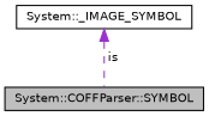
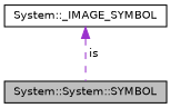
  digraph {
    node [color=black fontname=Helvetica fontsize=10 shape=record style=filled]
-   n1 [fillcolor=grey75 fontcolor=black height=0.2 label="System::COFFParser::SYMBOL" width=0.4]
+   n1 [fillcolor=grey75 fontcolor=black height=0.2 label="System::System::SYMBOL" width=0.4]
    n2 [fillcolor=white height=0.2 label="System::_IMAGE_SYMBOL" width=0.4]
    n2 -> n1 [color=darkorchid3 dir=back fontname=Helvetica fontsize=10 label=" is" labelfontname=Helvetica labelfontsize=10 style=dashed]
  }
